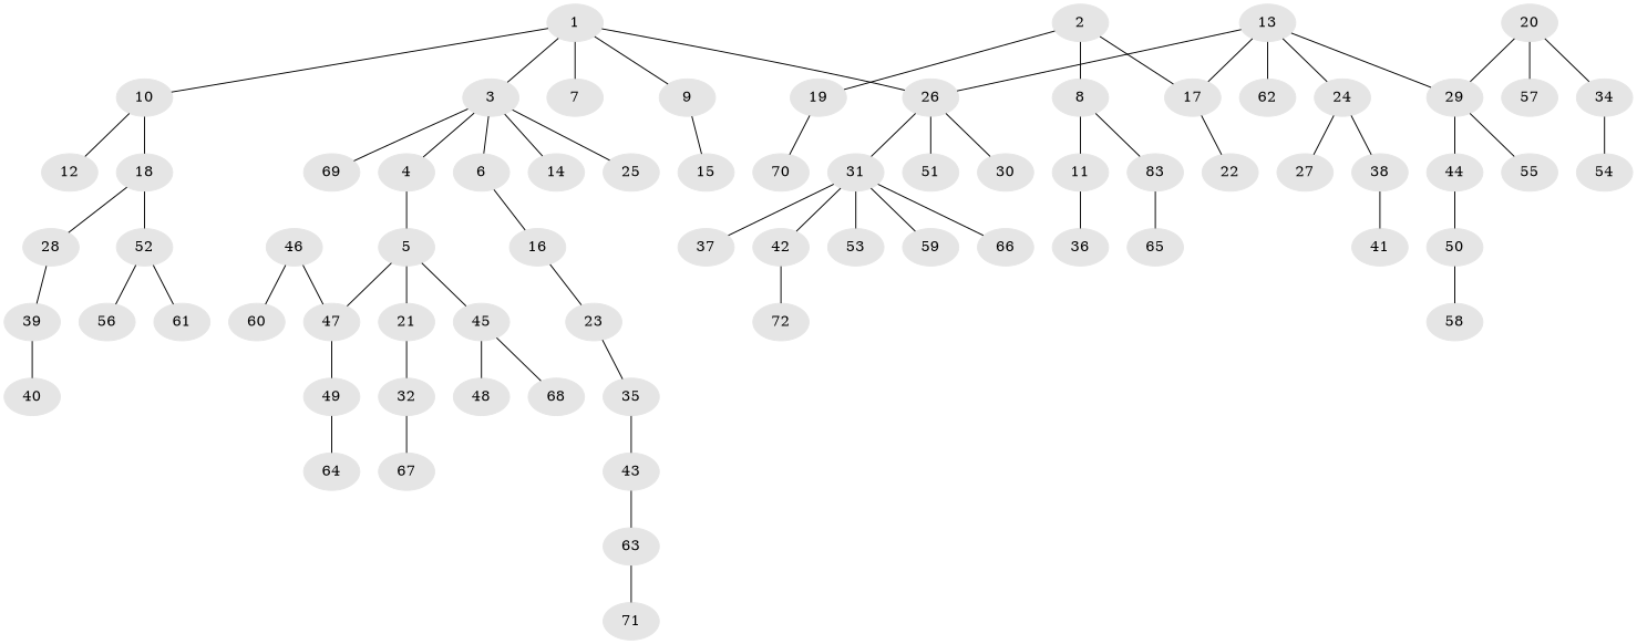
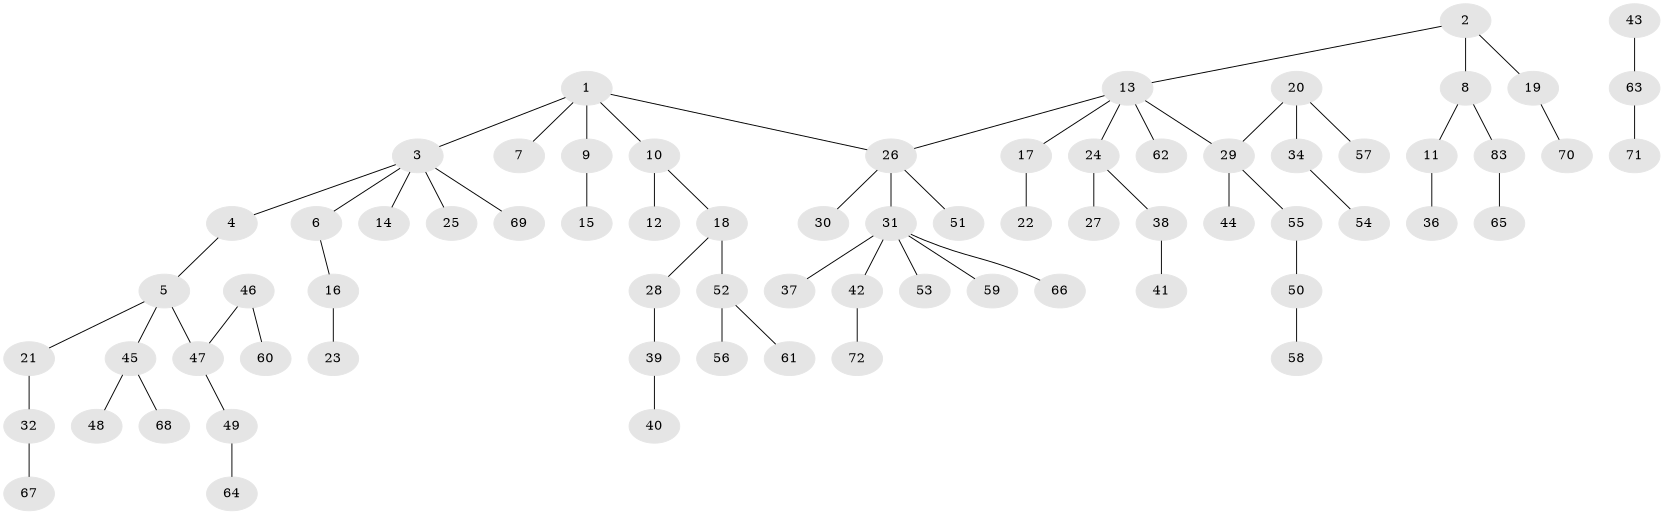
  graph {
    node [color=gray90 style=filled]
    1
    3
    7
    9
    10
    26
    2
    8
    13
    19
    4
    6
    14
    25
    69
    15
    12
    18
    11
    n20 [label=83]
    17
    24
    62
    29
    70
    5
    16
    21
    45
    47
    32
    48
    68
    46
    60
    23
    36
    65
    28
    52
    22
    20
    34
    57
    27
    38
    30
    31
    51
-   35
    39
    56
    61
    44
    55
    54
    67
    43
    41
    37
    42
    53
    59
    66
    40
    50
    72
    63
    71
    58
    49
    64
    1 -- 3
    1 -- 7
    1 -- 9
    1 -- 10
    1 -- 26
    3 -- 4
    3 -- 6
    3 -- 14
    3 -- 25
    3 -- 69
    9 -- 15
    10 -- 12
    10 -- 18
    26 -- 30
    26 -- 31
    26 -- 51
    2 -- 8
-   2 -- 17
+   2 -- 13
    2 -- 19
    8 -- 11
    8 -- n20
    13 -- 26
    13 -- 17
    13 -- 24
    13 -- 62
    13 -- 29
    19 -- 70
    4 -- 5
    6 -- 16
    18 -- 28
    18 -- 52
    11 -- 36
    n20 -- 65
    17 -- 22
    24 -- 27
    24 -- 38
    29 -- 44
    29 -- 55
    5 -- 21
    5 -- 45
    5 -- 47
    16 -- 23
    21 -- 32
    45 -- 48
    45 -- 68
    47 -- 49
    32 -- 67
    46 -- 47
    46 -- 60
-   23 -- 35
    28 -- 39
    52 -- 56
    52 -- 61
    20 -- 29
    20 -- 34
    20 -- 57
    34 -- 54
    38 -- 41
    31 -- 37
    31 -- 42
    31 -- 53
    31 -- 59
    31 -- 66
-   35 -- 43
    39 -- 40
-   44 -- 50
+   55 -- 50
    43 -- 63
    42 -- 72
    50 -- 58
    63 -- 71
    49 -- 64
  }
